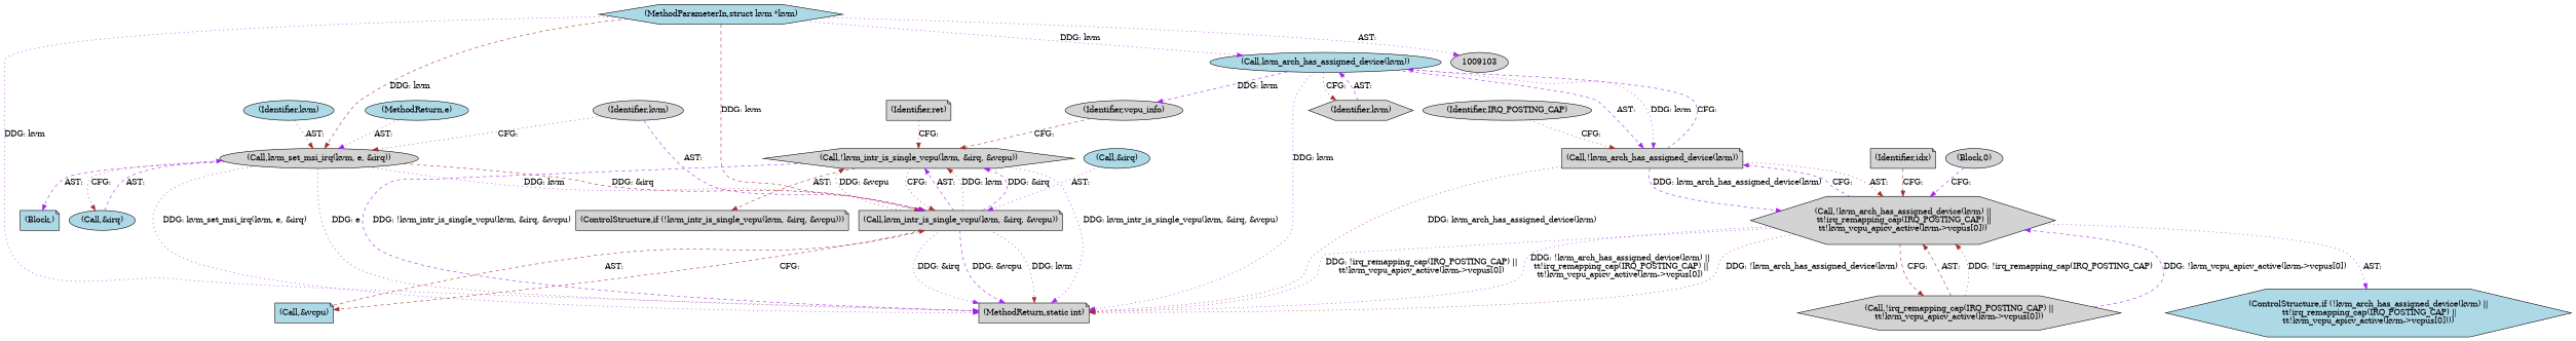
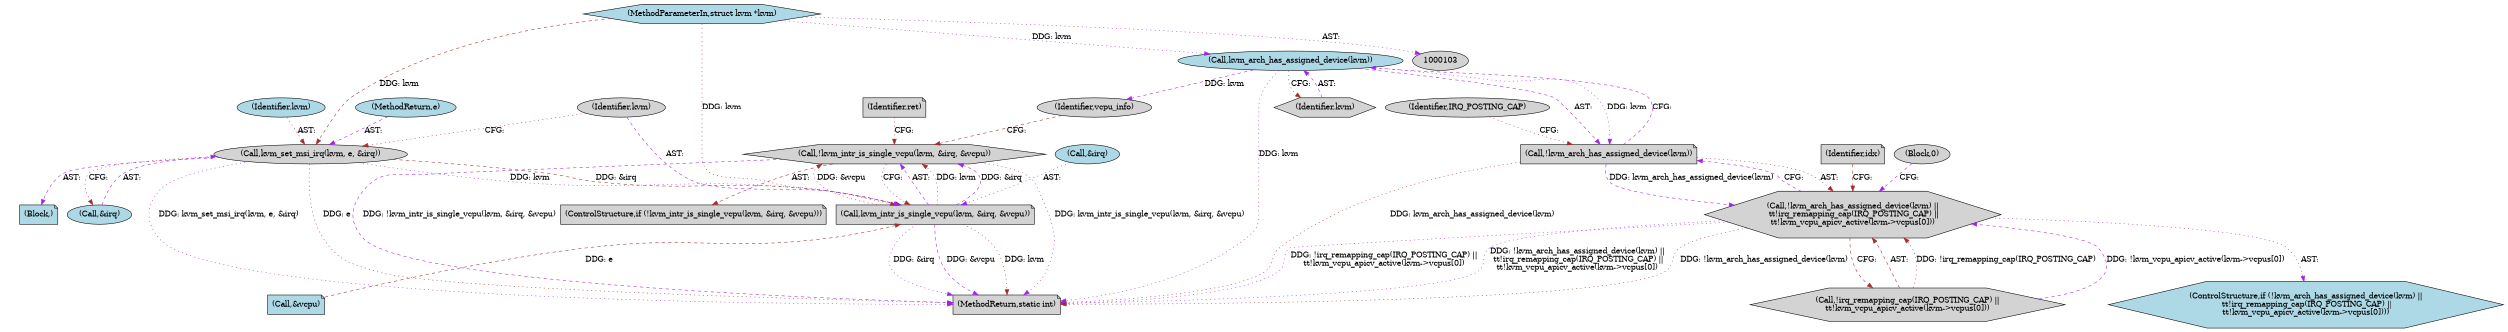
  digraph {
    fontname="DejaVu Serif"
    node [fillcolor=lightgrey fontname="DejaVu Serif" shape=ellipse style=filled]
    edge [color=purple fontname="DejaVu Serif" style=dotted]
    n1 [fillcolor=lightblue label="(MethodParameterIn,struct kvm *kvm)" shape=hexagon]
    n2 [fillcolor=lightblue label="(Call,kvm_arch_has_assigned_device(kvm))"]
    n3 [label="(Call,kvm_set_msi_irq(kvm, e, &irq))"]
    n4 [label="(Call,kvm_intr_is_single_vcpu(kvm, &irq, &vcpu))" shape=note]
    n5 [label="(MethodReturn,static int)" shape=note]
-   1000103 [label=1009103]
+   1000103
    n7 [label="(Call,!kvm_arch_has_assigned_device(kvm))" shape=note]
    n8 [label="(Identifier,kvm)" shape=hexagon]
    n9 [label="(Identifier,vcpu_info)"]
    n10 [fillcolor=lightblue label="(Block,)" shape=note]
    n11 [fillcolor=lightblue label="(Call,&irq)"]
    n12 [label="(Call,!kvm_intr_is_single_vcpu(kvm, &irq, &vcpu))" shape=hexagon]
    n13 [fillcolor=lightblue label="(Call,&vcpu)" shape=note]
    n14 [label="(Call,!kvm_arch_has_assigned_device(kvm) ||\n \t\t!irq_remapping_cap(IRQ_POSTING_CAP) ||\n\t\t!kvm_vcpu_apicv_active(kvm->vcpus[0]))" shape=hexagon]
    n15 [label="(Call,!irq_remapping_cap(IRQ_POSTING_CAP) ||\n\t\t!kvm_vcpu_apicv_active(kvm->vcpus[0]))" shape=hexagon]
    n16 [fillcolor=lightblue label="(ControlStructure,if (!kvm_arch_has_assigned_device(kvm) ||\n \t\t!irq_remapping_cap(IRQ_POSTING_CAP) ||\n\t\t!kvm_vcpu_apicv_active(kvm->vcpus[0])))" shape=hexagon]
    n17 [label="(ControlStructure,if (!kvm_intr_is_single_vcpu(kvm, &irq, &vcpu)))" shape=note]
    n18 [fillcolor=lightblue label="(Identifier,kvm)"]
    n19 [label="(Identifier,kvm)"]
    n20 [label="(Identifier,ret)" shape=note]
    n21 [fillcolor=lightblue label="(Call,&irq)"]
    n22 [label="(Identifier,idx)" shape=note]
    n23 [label="(Identifier,IRQ_POSTING_CAP)"]
    n24 [fillcolor=lightblue label="(MethodReturn,e)"]
    n25 [label="(Block,0)"]
    n1 -> n2 [label="DDG: kvm"]
    n1 -> n3 [color=brown label="DDG: kvm" style=dashed]
-   n1 -> n4 [color=brown label="DDG: kvm" style=dashed]
-   n1 -> n5 [label="DDG: kvm"]
+   n1 -> n4 [color=brown label="DDG: kvm"]
    n1 -> 1000103 [label="AST: "]
    n2 -> n5 [label="DDG: kvm"]
    n2 -> n7 [label="AST: " style=dashed]
    n2 -> n7 [label="DDG: kvm"]
    n2 -> n8 [color=brown label="CFG: "]
    n2 -> n9 [label="DDG: kvm" style=dashed]
    n3 -> n4 [label="DDG: kvm"]
    n3 -> n4 [color=brown label="DDG: &irq" style=dashed]
    n3 -> n5 [label="DDG: kvm_set_msi_irq(kvm, e, &irq)"]
    n3 -> n5 [color=brown label="DDG: e"]
    n3 -> n10 [label="AST: " style=dashed]
    n3 -> n11 [color=brown label="CFG: "]
    n4 -> n5 [label="DDG: &irq"]
    n4 -> n5 [label="DDG: &vcpu" style=dashed]
    n4 -> n5 [color=brown label="DDG: kvm"]
    n4 -> n12 [label="AST: " style=dashed]
    n4 -> n12 [color=brown label="DDG: kvm"]
    n4 -> n12 [label="DDG: &irq" style=dashed]
    n4 -> n12 [color=brown label="DDG: &vcpu"]
-   n4 -> n13 [color=brown label="CFG: " style=dashed]
    n7 -> n2 [label="CFG: " style=dashed]
    n7 -> n5 [color=brown label="DDG: kvm_arch_has_assigned_device(kvm)"]
    n7 -> n14 [color=brown label="AST: "]
    n7 -> n14 [label="DDG: kvm_arch_has_assigned_device(kvm)" style=dashed]
    n8 -> n2 [label="AST: " style=dashed]
    n9 -> n12 [color=brown label="CFG: " style=dashed]
    n11 -> n3 [label="AST: " style=dashed]
    n12 -> n4 [color=brown label="CFG: "]
    n12 -> n5 [label="DDG: kvm_intr_is_single_vcpu(kvm, &irq, &vcpu)"]
    n12 -> n5 [label="DDG: !kvm_intr_is_single_vcpu(kvm, &irq, &vcpu)" style=dashed]
    n12 -> n17 [color=brown label="AST: " style=dashed]
-   n13 -> n4 [color=brown label="AST: " style=dashed]
+   n13 -> n4 [color=brown label="DDG: e" style=dashed]
    n14 -> n5 [label="DDG: !irq_remapping_cap(IRQ_POSTING_CAP) ||\n\t\t!kvm_vcpu_apicv_active(kvm->vcpus[0])"]
    n14 -> n5 [label="DDG: !kvm_arch_has_assigned_device(kvm) ||\n \t\t!irq_remapping_cap(IRQ_POSTING_CAP) ||\n\t\t!kvm_vcpu_apicv_active(kvm->vcpus[0])"]
    n14 -> n5 [color=brown label="DDG: !kvm_arch_has_assigned_device(kvm)"]
    n14 -> n7 [label="CFG: " style=dashed]
    n14 -> n15 [color=brown label="CFG: " style=dashed]
    n14 -> n16 [label="AST: "]
    n15 -> n14 [color=brown label="AST: " style=dashed]
    n15 -> n14 [color=brown label="DDG: !irq_remapping_cap(IRQ_POSTING_CAP)"]
    n15 -> n14 [label="DDG: !kvm_vcpu_apicv_active(kvm->vcpus[0])" style=dashed]
    n18 -> n3 [color=brown label="AST: "]
    n19 -> n3 [color=brown label="CFG: "]
    n19 -> n4 [label="AST: " style=dashed]
    n20 -> n12 [color=brown label="CFG: "]
    n21 -> n4 [label="AST: "]
    n22 -> n14 [color=brown label="CFG: " style=dashed]
    n23 -> n7 [color=brown label="CFG: "]
-   n24 -> n3 [label="AST: "]
+   n24 -> n3 [label="AST: " style=dashed]
    n25 -> n14 [label="CFG: " style=dashed]
  }
